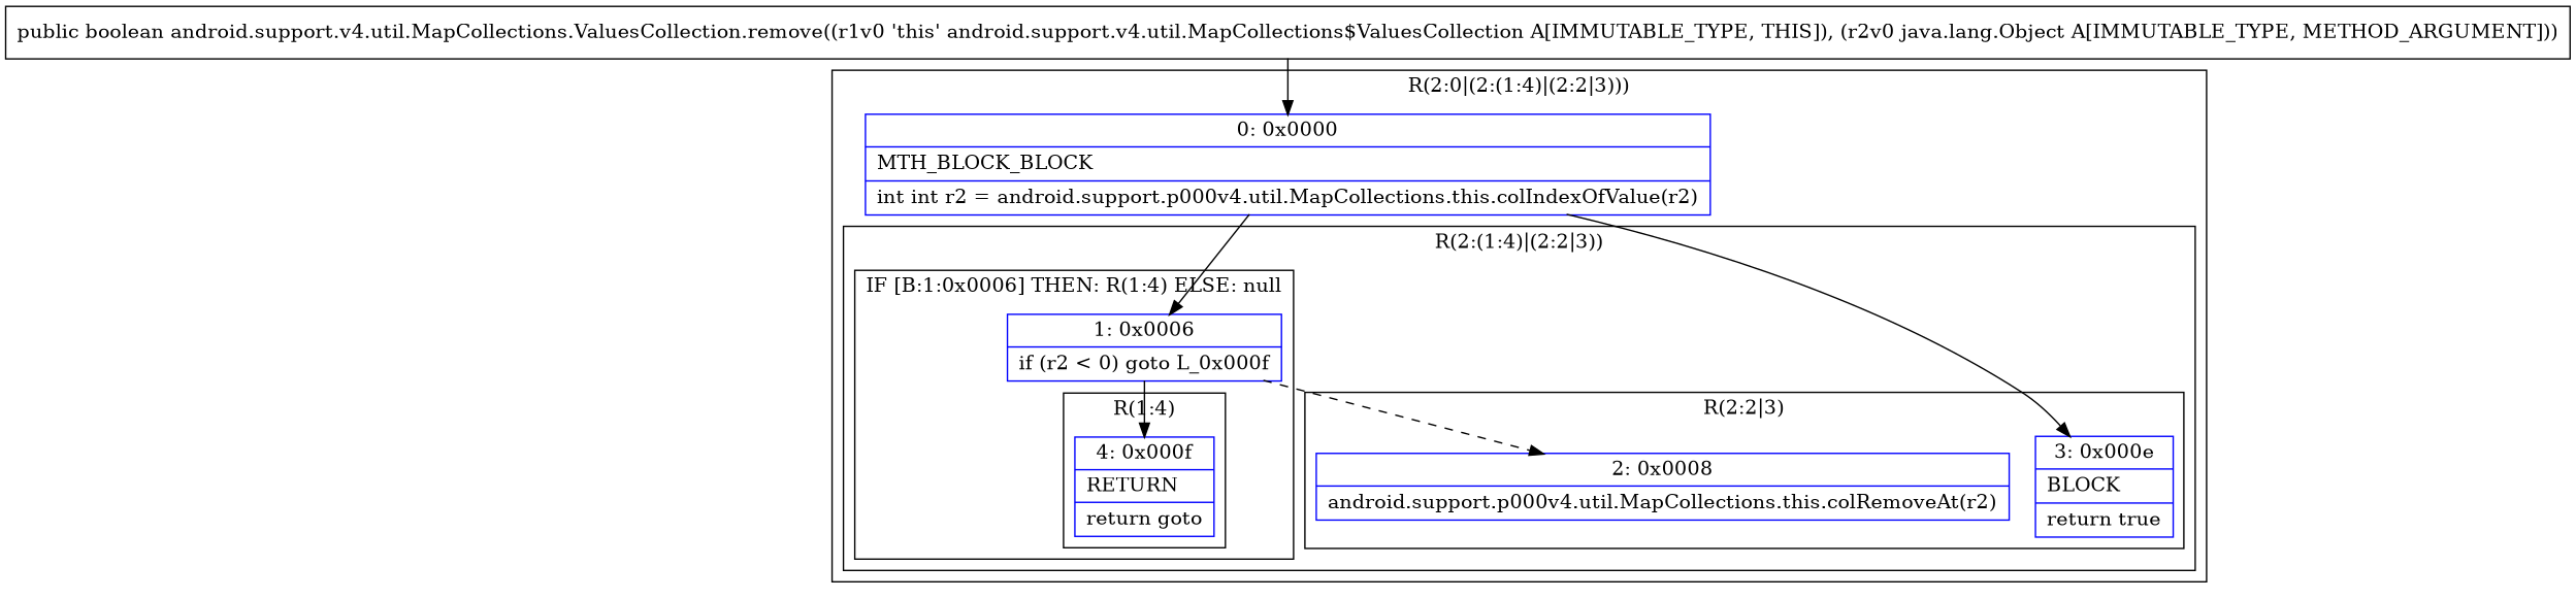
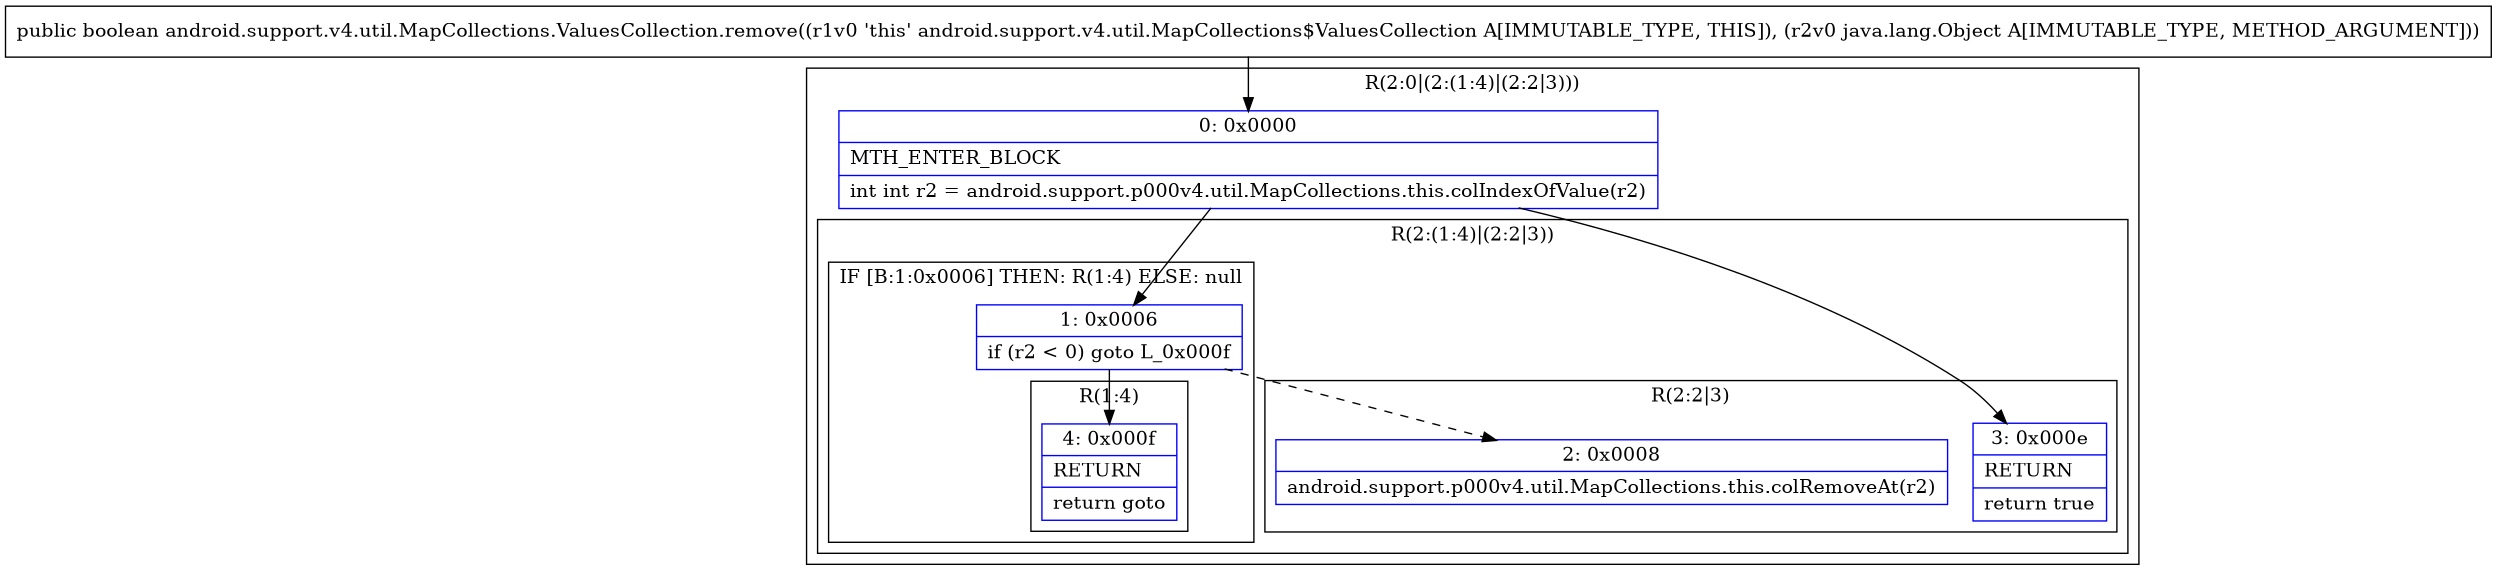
  digraph {
    node [color=blue shape=record]
    n1 [label="{4\:\ 0x000f|RETURN\l|return goto\l}"]
    n2 [label="{1\:\ 0x0006|if (r2 \< 0) goto L_0x000f\l}"]
    n3 [label="{2\:\ 0x0008|android.support.p000v4.util.MapCollections.this.colRemoveAt(r2)\l}"]
-   n4 [label="{3\:\ 0x000e|BLOCK\l|return true\l}"]
-   n5 [label="{0\:\ 0x0000|MTH_BLOCK_BLOCK\l|int int r2 = android.support.p000v4.util.MapCollections.this.colIndexOfValue(r2)\l}"]
+   n4 [label="{3\:\ 0x000e|RETURN\l|return true\l}"]
+   n5 [label="{0\:\ 0x0000|MTH_ENTER_BLOCK\l|int int r2 = android.support.p000v4.util.MapCollections.this.colIndexOfValue(r2)\l}"]
    n6 [label="{public boolean android.support.v4.util.MapCollections.ValuesCollection.remove((r1v0 'this' android.support.v4.util.MapCollections$ValuesCollection A[IMMUTABLE_TYPE, THIS]), (r2v0 java.lang.Object A[IMMUTABLE_TYPE, METHOD_ARGUMENT])) }" color=""]
    subgraph cluster_1 {
      label="R(2:0|(2:(1:4)|(2:2|3)))"
      n5
      subgraph cluster_2 {
        label="R(2:(1:4)|(2:2|3))"
        subgraph cluster_3 {
          label="IF [B:1:0x0006] THEN: R(1:4) ELSE: null"
          n2
          subgraph cluster_4 {
            label="R(1:4)"
            n1
          }
        }
        subgraph cluster_5 {
          label="R(2:2|3)"
          n3
          n4
        }
      }
    }
    n2 -> n1
    n2 -> n3 [style=dashed]
    n5 -> n2
    n5 -> n4
    n6 -> n5
  }
